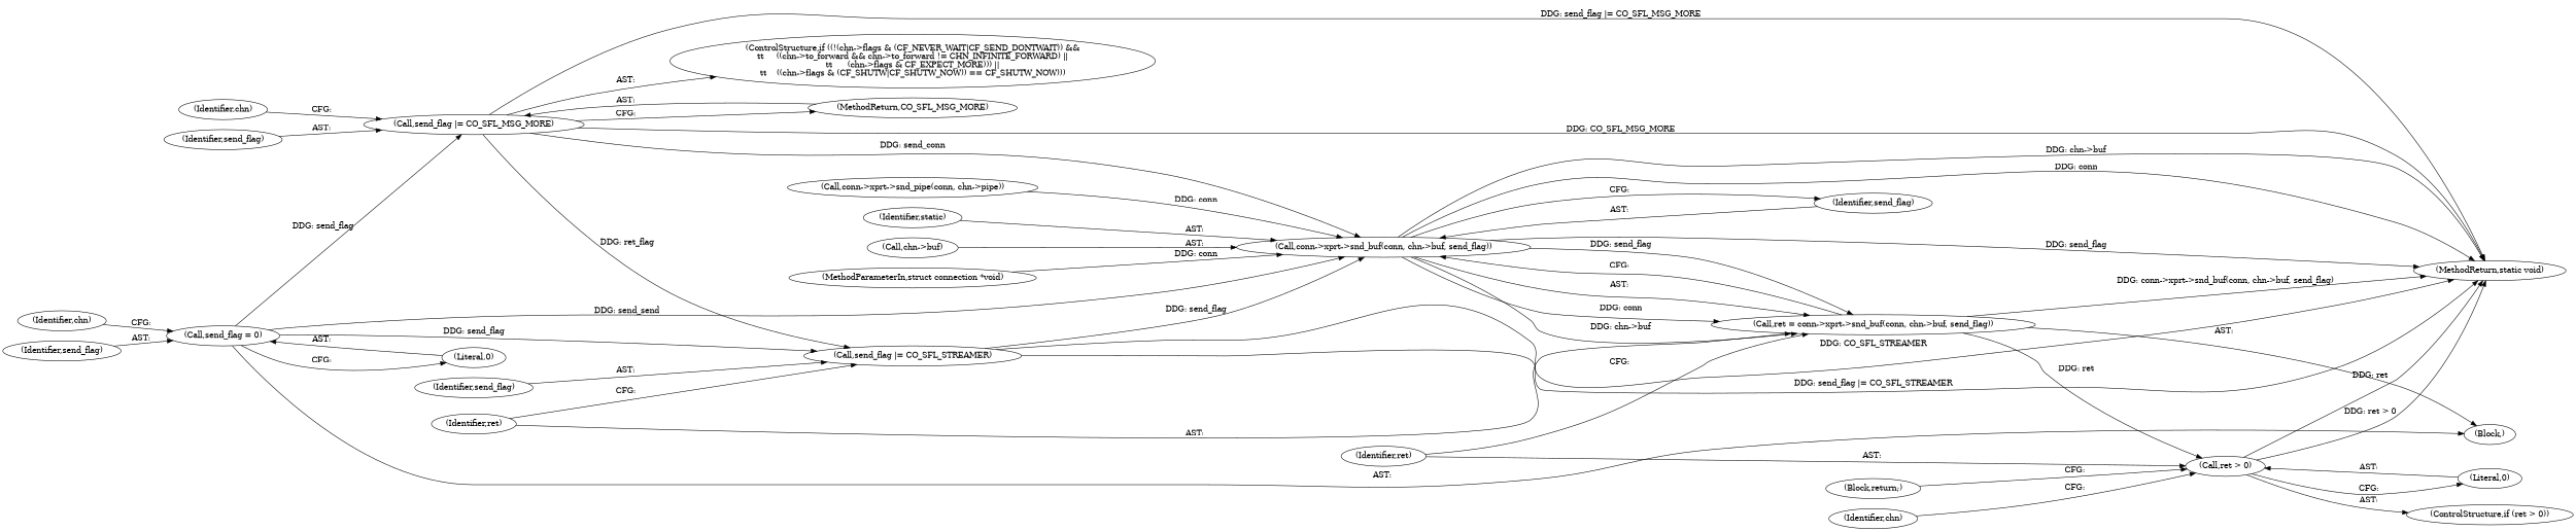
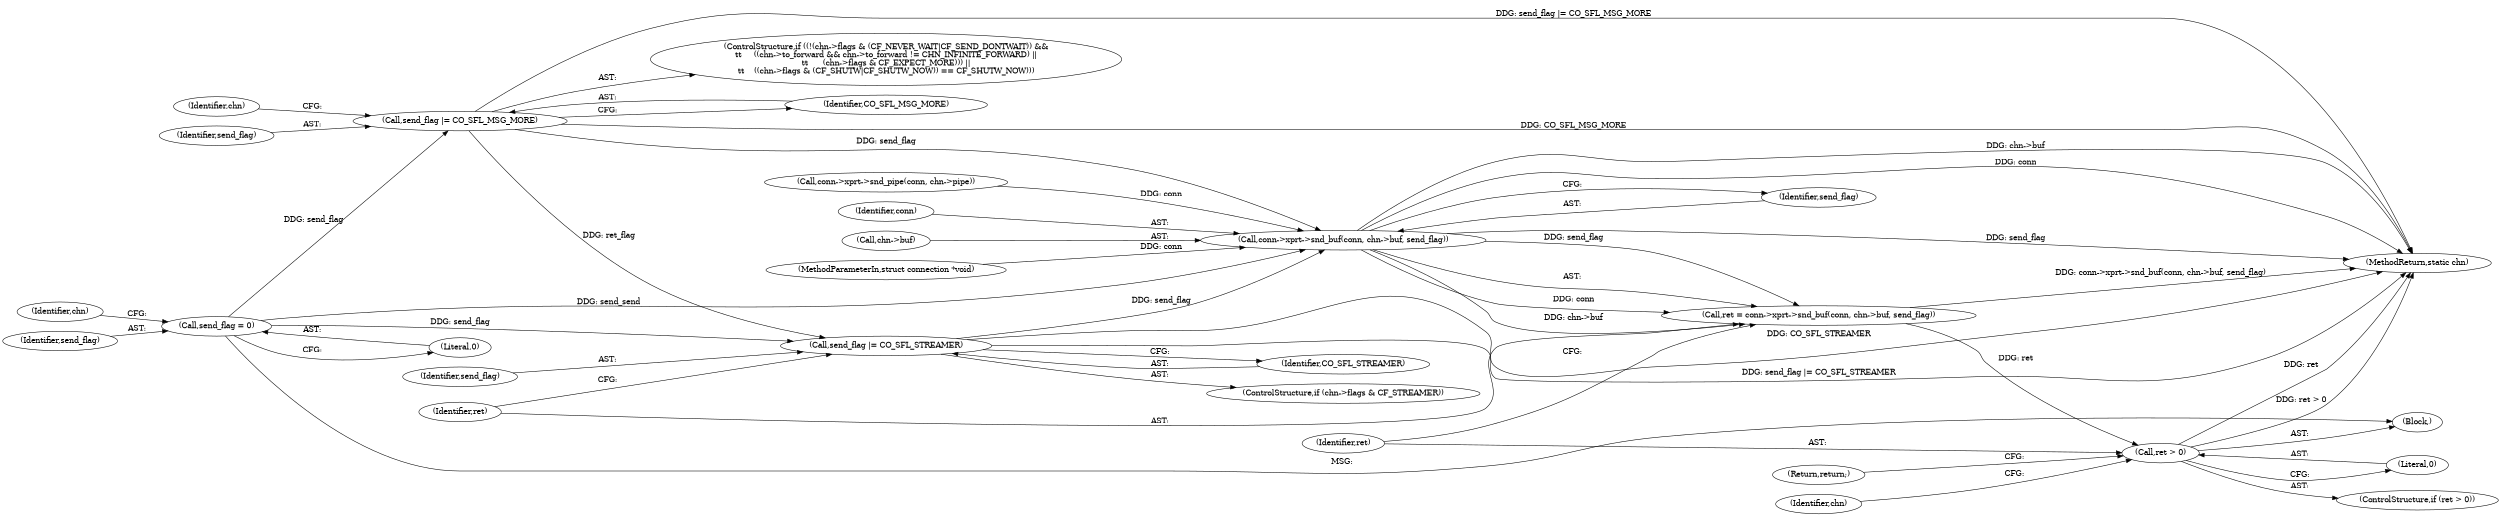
  digraph {
    rankdir=LR
    n1 [label="(Call,send_flag = 0)"]
    n2 [label="(Call,send_flag |= CO_SFL_MSG_MORE)"]
    n3 [label="(Call,send_flag |= CO_SFL_STREAMER)"]
    n4 [label="(Call,conn->xprt->snd_buf(conn, chn->buf, send_flag))"]
    n5 [label="(Literal,0)"]
    n6 [label="(Block,)"]
-   n7 [label="(MethodReturn,static void)"]
+   n7 [label="(MethodReturn,static chn)"]
    n8 [label="(ControlStructure,if ((!(chn->flags & (CF_NEVER_WAIT|CF_SEND_DONTWAIT)) &&\n\t\t     ((chn->to_forward && chn->to_forward != CHN_INFINITE_FORWARD) ||\n\t\t      (chn->flags & CF_EXPECT_MORE))) ||\n\t\t    ((chn->flags & (CF_SHUTW|CF_SHUTW_NOW)) == CF_SHUTW_NOW)))"]
-   n9 [label="(MethodReturn,CO_SFL_MSG_MORE)"]
+   n9 [label="(Identifier,CO_SFL_MSG_MORE)"]
+   n10 [label="(Identifier,CO_SFL_STREAMER)"]
+   n11 [label="(ControlStructure,if (chn->flags & CF_STREAMER))"]
    n12 [label="(Call,ret = conn->xprt->snd_buf(conn, chn->buf, send_flag))"]
    n13 [label="(Identifier,send_flag)"]
    n14 [label="(Call,ret > 0)"]
    n15 [label="(Literal,0)"]
    n16 [label="(ControlStructure,if (ret > 0))"]
    n17 [label="(Identifier,chn)"]
    n18 [label="(Identifier,send_flag)"]
-   n19 [label="(Block,return;)"]
+   n19 [label="(Return,return;)"]
    n20 [label="(Identifier,chn)"]
    n21 [label="(MethodParameterIn,struct connection *void)"]
    n22 [label="(Call,conn->xprt->snd_pipe(conn, chn->pipe))"]
-   n23 [label="(Identifier,static)"]
+   n23 [label="(Identifier,conn)"]
    n24 [label="(Call,chn->buf)"]
    n25 [label="(Identifier,chn)"]
    n26 [label="(Identifier,send_flag)"]
    n27 [label="(Identifier,send_flag)"]
    n28 [label="(Identifier,ret)"]
    n29 [label="(Identifier,ret)"]
    n1 -> n2 [label="DDG: send_flag"]
    n1 -> n3 [label="DDG: send_flag"]
    n1 -> n4 [label="DDG: send_send"]
    n1 -> n5 [label="CFG: "]
-   n1 -> n6 [label="AST: "]
+   n1 -> n6 [label="MSG: "]
    n2 -> n3 [label="DDG: ret_flag"]
-   n2 -> n4 [label="DDG: send_conn"]
+   n2 -> n4 [label="DDG: send_flag"]
    n2 -> n7 [label="DDG: send_flag |= CO_SFL_MSG_MORE"]
    n2 -> n7 [label="DDG: CO_SFL_MSG_MORE"]
    n2 -> n8 [label="AST: "]
    n2 -> n9 [label="CFG: "]
    n3 -> n4 [label="DDG: send_flag"]
    n3 -> n7 [label="DDG: CO_SFL_STREAMER"]
    n3 -> n7 [label="DDG: send_flag |= CO_SFL_STREAMER"]
+   n3 -> n10 [label="CFG: "]
+   n3 -> n11 [label="AST: "]
    n4 -> n7 [label="DDG: chn->buf"]
    n4 -> n7 [label="DDG: conn"]
    n4 -> n7 [label="DDG: send_flag"]
    n4 -> n12 [label="AST: "]
    n4 -> n12 [label="DDG: conn"]
    n4 -> n12 [label="DDG: chn->buf"]
    n4 -> n12 [label="DDG: send_flag"]
    n4 -> n13 [label="CFG: "]
    n5 -> n1 [label="AST: "]
    n9 -> n2 [label="AST: "]
-   n12 -> n4 [label="CFG: "]
-   n12 -> n6 [label="AST: "]
+   n10 -> n3 [label="AST: "]
+   n14 -> n6 [label="AST: "]
    n12 -> n7 [label="DDG: conn->xprt->snd_buf(conn, chn->buf, send_flag)"]
    n12 -> n14 [label="DDG: ret"]
    n13 -> n4 [label="AST: "]
    n14 -> n7 [label="DDG: ret"]
    n14 -> n7 [label="DDG: ret > 0"]
    n14 -> n15 [label="CFG: "]
    n14 -> n16 [label="AST: "]
    n15 -> n14 [label="AST: "]
    n17 -> n1 [label="CFG: "]
    n18 -> n1 [label="AST: "]
    n19 -> n14 [label="CFG: "]
    n20 -> n14 [label="CFG: "]
    n21 -> n4 [label="DDG: conn"]
    n22 -> n4 [label="DDG: conn"]
    n23 -> n4 [label="AST: "]
    n24 -> n4 [label="AST: "]
    n25 -> n2 [label="CFG: "]
    n26 -> n2 [label="AST: "]
    n27 -> n3 [label="AST: "]
    n28 -> n12 [label="CFG: "]
    n28 -> n14 [label="AST: "]
    n29 -> n3 [label="CFG: "]
    n29 -> n12 [label="AST: "]
  }
